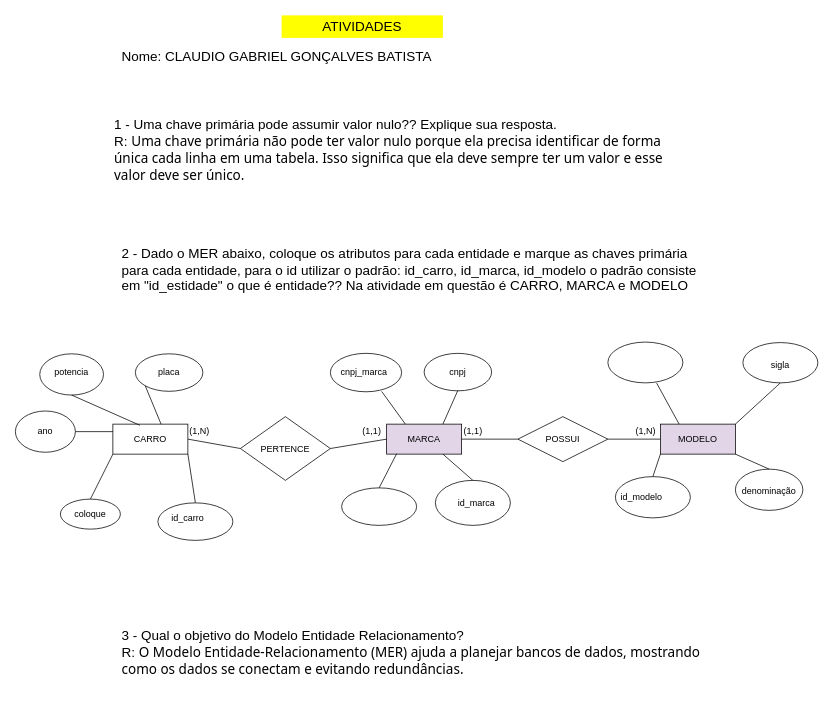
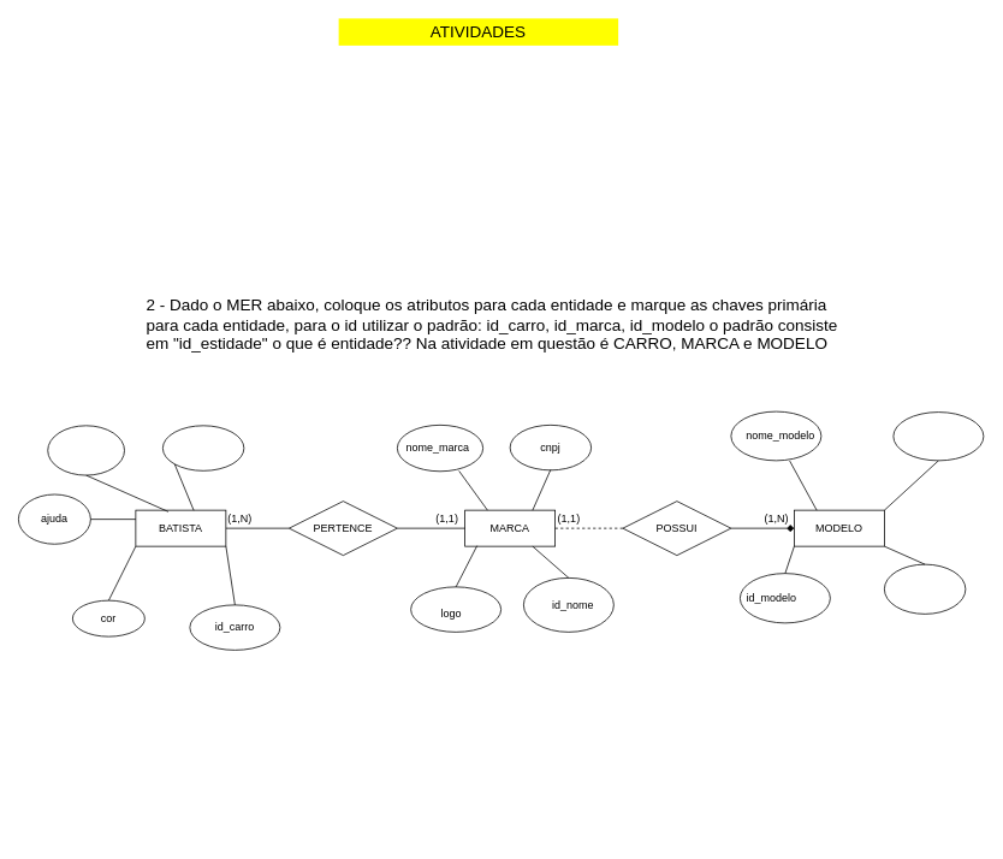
  <mxCell id="0" />
  <mxCell id="1" parent="0" />
- <mxCell id="2" value="&lt;font style=&quot;font-size: 18px;&quot;&gt;Nome: CLAUDIO GABRIEL GONÇALVES BATISTA&amp;nbsp;&lt;/font&gt;" style="text;html=1;align=left;verticalAlign=middle;whiteSpace=wrap;rounded=0;" parent="1" vertex="1"><mxGeometry x="160" y="60" width="430" height="30" as="geometry" /></mxCell>
- <mxCell id="3" value="&lt;span style=&quot;font-size: 18px;&quot;&gt;ATIVIDADES&lt;/span&gt;" style="text;html=1;align=center;verticalAlign=middle;whiteSpace=wrap;rounded=0;fillColor=#FFFF00;" parent="1" vertex="1"><mxGeometry x="375" y="20" width="215" height="30" as="geometry" /></mxCell>
- <mxCell id="4" value="&lt;font style=&quot;font-size: 18px;&quot;&gt;&lt;font style=&quot;font-size: 18px;&quot;&gt;1 -&amp;nbsp;&lt;/font&gt;&lt;span style=&quot;&quot;&gt;Uma&lt;/span&gt;&lt;span style=&quot;text-align: justify; background-color: initial; font-family: Arial;&quot;&gt; &lt;/span&gt;&lt;span style=&quot;text-align: justify; background-color: initial; font-family: Arial;&quot;&gt;chave&lt;/span&gt;&lt;span style=&quot;text-align: justify; background-color: initial; font-family: Arial;&quot;&gt; &lt;/span&gt;&lt;span style=&quot;text-align: justify; background-color: initial; font-family: Arial;&quot;&gt;primária&lt;/span&gt;&lt;span style=&quot;text-align: justify; background-color: initial; font-family: Arial;&quot;&gt; &lt;/span&gt;&lt;span style=&quot;text-align: justify; background-color: initial; font-family: Arial;&quot;&gt;pode&lt;/span&gt;&lt;span style=&quot;text-align: justify; background-color: initial; font-family: Arial;&quot;&gt; &lt;/span&gt;&lt;span style=&quot;text-align: justify; background-color: initial; font-family: Arial;&quot;&gt;assumir&lt;/span&gt;&lt;span style=&quot;text-align: justify; background-color: initial; font-family: Arial;&quot;&gt; &lt;/span&gt;&lt;span style=&quot;text-align: justify; background-color: initial; font-family: Arial;&quot;&gt;valor&lt;/span&gt;&lt;span style=&quot;text-align: justify; background-color: initial; font-family: Arial;&quot;&gt; &lt;/span&gt;&lt;span style=&quot;font-family: Arial;&quot;&gt;&lt;span style=&quot;&quot;&gt;nulo??&amp;nbsp;Explique sua resposta.&lt;/span&gt;&lt;br&gt;&lt;div style=&quot;&quot;&gt;&lt;span style=&quot;background-color: initial;&quot;&gt;R:&amp;nbsp;&lt;/span&gt;&lt;span style=&quot;font-family: SegoeUIVariable, SegoeUI, &amp;quot;Segoe UI&amp;quot;, &amp;quot;Helvetica Neue&amp;quot;, Helvetica, &amp;quot;Microsoft YaHei&amp;quot;, &amp;quot;Meiryo UI&amp;quot;, Meiryo, &amp;quot;Arial Unicode MS&amp;quot;, sans-serif; background-color: rgb(255, 255, 255);&quot;&gt;&lt;font style=&quot;font-size: 18px;&quot;&gt;Uma chave primária não pode ter valor nulo porque ela precisa identificar de forma única cada linha em uma tabela. Isso significa que ela deve sempre ter um valor e esse valor deve ser único.&lt;/font&gt;&lt;/span&gt;&lt;/div&gt;&lt;/span&gt;&lt;/font&gt;" style="text;html=1;align=left;verticalAlign=middle;whiteSpace=wrap;rounded=0;" parent="1" vertex="1"><mxGeometry x="150" y="140" width="780" height="120" as="geometry" /></mxCell>
+ <mxCell id="3" value="&lt;span style=&quot;font-size: 18px;&quot;&gt;ATIVIDADES&lt;/span&gt;" style="text;html=1;align=center;verticalAlign=middle;whiteSpace=wrap;rounded=0;fillColor=#FFFF00;" parent="1" vertex="1"><mxGeometry x="375" y="20" width="310" height="30" as="geometry" /></mxCell>
  <mxCell id="5" value="&lt;font style=&quot;font-size: 18px;&quot;&gt;&lt;font style=&quot;&quot;&gt;2 - Dado o MER abaixo, coloque os atributos para cada entidade e marque as chaves primária para cada entidade, para o id utilizar o padrão: id_carro, id_marca, id_modelo o padrão consiste em &quot;id_estidade&quot; o que é entidade?? Na atividade em questão é CARRO, MARCA e MODELO&lt;/font&gt;&lt;span style=&quot;text-align: justify; background-color: initial; font-family: Arial; color: rgb(89, 89, 89);&quot;&gt;&lt;br&gt;&lt;/span&gt;&lt;/font&gt;" style="text;html=1;align=left;verticalAlign=middle;whiteSpace=wrap;rounded=0;" parent="1" vertex="1"><mxGeometry x="160" y="330" width="780" height="60" as="geometry" /></mxCell>
- <mxCell id="6" value="CARRO" style="whiteSpace=wrap;html=1;align=center;" parent="1" vertex="1"><mxGeometry x="150" y="565" width="100" height="40" as="geometry" /></mxCell>
- <mxCell id="7" value="PERTENCE" style="shape=rhombus;perimeter=rhombusPerimeter;whiteSpace=wrap;html=1;align=center;" parent="1" vertex="1"><mxGeometry x="320" y="555" width="120" height="85" as="geometry" /></mxCell>
- <mxCell id="8" value="MARCA" style="whiteSpace=wrap;html=1;align=center;fillColor=#e1d5e7;" parent="1" vertex="1"><mxGeometry x="515" y="565" width="100" height="40" as="geometry" /></mxCell>
- <mxCell id="9" value="MODELO" style="whiteSpace=wrap;html=1;align=center;fillColor=#e1d5e7;" parent="1" vertex="1"><mxGeometry x="880" y="565" width="100" height="40" as="geometry" /></mxCell>
+ <mxCell id="6" value="BATISTA" style="whiteSpace=wrap;html=1;align=center;" parent="1" vertex="1"><mxGeometry x="150" y="565" width="100" height="40" as="geometry" /></mxCell>
+ <mxCell id="7" value="PERTENCE" style="shape=rhombus;perimeter=rhombusPerimeter;whiteSpace=wrap;html=1;align=center;" parent="1" vertex="1"><mxGeometry x="320" y="555" width="120" height="60" as="geometry" /></mxCell>
+ <mxCell id="8" value="MARCA" style="whiteSpace=wrap;html=1;align=center;" parent="1" vertex="1"><mxGeometry x="515" y="565" width="100" height="40" as="geometry" /></mxCell>
+ <mxCell id="9" value="MODELO" style="whiteSpace=wrap;html=1;align=center;" parent="1" vertex="1"><mxGeometry x="880" y="565" width="100" height="40" as="geometry" /></mxCell>
  <mxCell id="10" value="POSSUI" style="shape=rhombus;perimeter=rhombusPerimeter;whiteSpace=wrap;html=1;align=center;" parent="1" vertex="1"><mxGeometry x="690" y="555" width="120" height="60" as="geometry" /></mxCell>
  <mxCell id="11" value="" style="endArrow=none;html=1;rounded=0;exitX=1;exitY=0.5;exitDx=0;exitDy=0;entryX=0;entryY=0.5;entryDx=0;entryDy=0;" parent="1" source="7" target="8" edge="1"><mxGeometry relative="1" as="geometry"><mxPoint x="510" y="545" as="sourcePoint" /><mxPoint x="670" y="545" as="targetPoint" /></mxGeometry></mxCell>
  <mxCell id="12" value="" style="endArrow=none;html=1;rounded=0;exitX=1;exitY=0.5;exitDx=0;exitDy=0;entryX=0;entryY=0.5;entryDx=0;entryDy=0;" parent="1" source="6" target="7" edge="1"><mxGeometry relative="1" as="geometry"><mxPoint x="510" y="545" as="sourcePoint" /><mxPoint x="670" y="545" as="targetPoint" /></mxGeometry></mxCell>
- <mxCell id="13" value="" style="endArrow=none;html=1;rounded=0;entryX=0;entryY=0.5;entryDx=0;entryDy=0;exitX=1;exitY=0.5;exitDx=0;exitDy=0;" parent="1" source="10" target="9" edge="1"><mxGeometry relative="1" as="geometry"><mxPoint x="510" y="545" as="sourcePoint" /><mxPoint x="670" y="545" as="targetPoint" /></mxGeometry></mxCell>
- <mxCell id="14" value="" style="endArrow=none;html=1;rounded=0;exitX=1;exitY=0.5;exitDx=0;exitDy=0;" parent="1" source="8" target="10" edge="1"><mxGeometry relative="1" as="geometry"><mxPoint x="510" y="545" as="sourcePoint" /><mxPoint x="670" y="545" as="targetPoint" /></mxGeometry></mxCell>
+ <mxCell id="13" value="" style="endArrow=diamond;html=1;rounded=0;entryX=0;entryY=0.5;entryDx=0;entryDy=0;exitX=1;exitY=0.5;exitDx=0;exitDy=0;" parent="1" source="10" target="9" edge="1"><mxGeometry relative="1" as="geometry"><mxPoint x="510" y="545" as="sourcePoint" /><mxPoint x="670" y="545" as="targetPoint" /></mxGeometry></mxCell>
+ <mxCell id="14" value="" style="endArrow=none;html=1;rounded=0;exitX=1;exitY=0.5;exitDx=0;exitDy=0;dashed=1;" parent="1" source="8" target="10" edge="1"><mxGeometry relative="1" as="geometry"><mxPoint x="510" y="545" as="sourcePoint" /><mxPoint x="670" y="545" as="targetPoint" /></mxGeometry></mxCell>
  <mxCell id="15" value="(1,N)" style="text;html=1;align=center;verticalAlign=middle;resizable=0;points=[];autosize=1;strokeColor=none;fillColor=none;" parent="1" vertex="1"><mxGeometry x="240" y="560" width="50" height="30" as="geometry" /></mxCell>
  <mxCell id="16" value="(1,1)" style="text;html=1;align=center;verticalAlign=middle;resizable=0;points=[];autosize=1;strokeColor=none;fillColor=none;" parent="1" vertex="1"><mxGeometry x="470" y="560" width="50" height="30" as="geometry" /></mxCell>
  <mxCell id="17" value="(1,N)" style="text;html=1;align=center;verticalAlign=middle;resizable=0;points=[];autosize=1;strokeColor=none;fillColor=none;" parent="1" vertex="1"><mxGeometry x="835" y="560" width="50" height="30" as="geometry" /></mxCell>
  <mxCell id="18" value="(1,1)" style="text;html=1;align=center;verticalAlign=middle;resizable=0;points=[];autosize=1;strokeColor=none;fillColor=none;" parent="1" vertex="1"><mxGeometry x="605" y="560" width="50" height="30" as="geometry" /></mxCell>
- <mxCell id="19" value="&lt;font style=&quot;font-size: 18px;&quot;&gt;&lt;font style=&quot;font-size: 18px;&quot;&gt;3 - Qual o objetivo do Modelo Entidade Relacionamento?&lt;br&gt;&lt;/font&gt;&lt;span style=&quot;text-align: justify; background-color: initial; font-family: Arial;&quot;&gt;R:&amp;nbsp;&lt;/span&gt;&lt;span style=&quot;font-family: SegoeUIVariable, SegoeUI, &amp;quot;Segoe UI&amp;quot;, &amp;quot;Helvetica Neue&amp;quot;, Helvetica, &amp;quot;Microsoft YaHei&amp;quot;, &amp;quot;Meiryo UI&amp;quot;, Meiryo, &amp;quot;Arial Unicode MS&amp;quot;, sans-serif;&quot;&gt;O Modelo Entidade-Relacionamento (MER) ajuda a planejar bancos de dados, mostrando como os dados se conectam e evitando redundâncias.&lt;/span&gt;&lt;span style=&quot;text-align: justify; background-color: initial; font-family: Arial; color: rgb(89, 89, 89);&quot;&gt;&lt;br&gt;&lt;/span&gt;&lt;/font&gt;" style="text;html=1;align=left;verticalAlign=middle;whiteSpace=wrap;rounded=0;" parent="1" vertex="1"><mxGeometry x="160" y="810" width="780" height="120" as="geometry" /></mxCell>
  <mxCell id="20" value="" style="ellipse;whiteSpace=wrap;html=1;" parent="1" vertex="1"><mxGeometry x="52.5" y="471.25" width="85" height="55" as="geometry" /></mxCell>
  <mxCell id="21" value="" style="ellipse;whiteSpace=wrap;html=1;" parent="1" vertex="1"><mxGeometry x="180" y="471.25" width="90" height="50" as="geometry" /></mxCell>
- <mxCell id="22" value="potencia" style="text;html=1;align=center;verticalAlign=middle;whiteSpace=wrap;rounded=0;" vertex="1" parent="1"><mxGeometry x="65" y="481.25" width="60" height="30" as="geometry" /></mxCell>
  <mxCell id="23" value="" style="ellipse;whiteSpace=wrap;html=1;" vertex="1" parent="1"><mxGeometry x="210" y="670" width="100" height="50" as="geometry" /></mxCell>
  <mxCell id="24" value="" style="ellipse;whiteSpace=wrap;html=1;" vertex="1" parent="1"><mxGeometry x="80" y="665" width="80" height="40" as="geometry" /></mxCell>
  <mxCell id="25" value="" style="ellipse;whiteSpace=wrap;html=1;" vertex="1" parent="1"><mxGeometry x="20" y="547.5" width="80" height="55" as="geometry" /></mxCell>
- <mxCell id="26" value="ano" style="text;html=1;align=center;verticalAlign=middle;whiteSpace=wrap;rounded=0;" vertex="1" parent="1"><mxGeometry x="30" y="560" width="60" height="30" as="geometry" /></mxCell>
- <mxCell id="27" value="coloque" style="text;html=1;align=center;verticalAlign=middle;whiteSpace=wrap;rounded=0;" vertex="1" parent="1"><mxGeometry x="90" y="670" width="60" height="30" as="geometry" /></mxCell>
- <mxCell id="28" value="id_carro" style="text;html=1;align=center;verticalAlign=middle;whiteSpace=wrap;rounded=0;" vertex="1" parent="1"><mxGeometry x="220" y="675" width="60" height="30" as="geometry" /></mxCell>
- <mxCell id="29" value="placa" style="text;html=1;align=center;verticalAlign=middle;whiteSpace=wrap;rounded=0;" vertex="1" parent="1"><mxGeometry x="195" y="481.25" width="60" height="30" as="geometry" /></mxCell>
+ <mxCell id="26" value="ajuda" style="text;html=1;align=center;verticalAlign=middle;whiteSpace=wrap;rounded=0;" vertex="1" parent="1"><mxGeometry x="30" y="560" width="60" height="30" as="geometry" /></mxCell>
+ <mxCell id="27" value="cor" style="text;html=1;align=center;verticalAlign=middle;whiteSpace=wrap;rounded=0;" vertex="1" parent="1"><mxGeometry x="90" y="670" width="60" height="30" as="geometry" /></mxCell>
+ <mxCell id="28" value="id_carro" style="text;html=1;align=center;verticalAlign=middle;whiteSpace=wrap;rounded=0;" vertex="1" parent="1"><mxGeometry x="230" y="680" width="60" height="30" as="geometry" /></mxCell>
  <mxCell id="30" value="" style="endArrow=none;html=1;rounded=0;exitX=0.5;exitY=0;exitDx=0;exitDy=0;entryX=1;entryY=1;entryDx=0;entryDy=0;" edge="1" parent="1" source="23" target="6"><mxGeometry width="50" height="50" relative="1" as="geometry"><mxPoint x="380" y="620" as="sourcePoint" /><mxPoint x="430" y="570" as="targetPoint" /></mxGeometry></mxCell>
  <mxCell id="31" value="" style="endArrow=none;html=1;rounded=0;exitX=0.643;exitY=0.003;exitDx=0;exitDy=0;exitPerimeter=0;entryX=0;entryY=1;entryDx=0;entryDy=0;" edge="1" parent="1" source="6" target="21"><mxGeometry width="50" height="50" relative="1" as="geometry"><mxPoint x="380" y="620" as="sourcePoint" /><mxPoint x="430" y="570" as="targetPoint" /></mxGeometry></mxCell>
  <mxCell id="32" value="" style="endArrow=none;html=1;rounded=0;exitX=0.5;exitY=0;exitDx=0;exitDy=0;entryX=0;entryY=1;entryDx=0;entryDy=0;" edge="1" parent="1" source="24" target="6"><mxGeometry width="50" height="50" relative="1" as="geometry"><mxPoint x="380" y="620" as="sourcePoint" /><mxPoint x="430" y="570" as="targetPoint" /></mxGeometry></mxCell>
  <mxCell id="33" value="" style="endArrow=none;html=1;rounded=0;exitX=1;exitY=0.5;exitDx=0;exitDy=0;entryX=0;entryY=0.25;entryDx=0;entryDy=0;" edge="1" parent="1" source="25" target="6"><mxGeometry width="50" height="50" relative="1" as="geometry"><mxPoint x="380" y="620" as="sourcePoint" /><mxPoint x="430" y="570" as="targetPoint" /></mxGeometry></mxCell>
  <mxCell id="34" value="" style="endArrow=none;html=1;rounded=0;exitX=0.5;exitY=1;exitDx=0;exitDy=0;entryX=0.361;entryY=0.04;entryDx=0;entryDy=0;entryPerimeter=0;" edge="1" parent="1" source="20" target="6"><mxGeometry width="50" height="50" relative="1" as="geometry"><mxPoint x="220" y="550" as="sourcePoint" /><mxPoint x="430" y="570" as="targetPoint" /></mxGeometry></mxCell>
  <mxCell id="35" value="" style="ellipse;whiteSpace=wrap;html=1;" vertex="1" parent="1"><mxGeometry x="455" y="650" width="100" height="50" as="geometry" /></mxCell>
  <mxCell id="36" value="" style="ellipse;whiteSpace=wrap;html=1;" vertex="1" parent="1"><mxGeometry x="565" y="470.63" width="90" height="50" as="geometry" /></mxCell>
  <mxCell id="37" value="" style="ellipse;whiteSpace=wrap;html=1;" vertex="1" parent="1"><mxGeometry x="440" y="470.63" width="95" height="51.25" as="geometry" /></mxCell>
  <mxCell id="38" value="" style="ellipse;whiteSpace=wrap;html=1;" vertex="1" parent="1"><mxGeometry x="580" y="640" width="100" height="60" as="geometry" /></mxCell>
- <mxCell id="39" value="id_marca" style="text;html=1;align=center;verticalAlign=middle;whiteSpace=wrap;rounded=0;" vertex="1" parent="1"><mxGeometry x="605" y="655" width="60" height="30" as="geometry" /></mxCell>
+ <mxCell id="39" value="id_nome" style="text;html=1;align=center;verticalAlign=middle;whiteSpace=wrap;rounded=0;" vertex="1" parent="1"><mxGeometry x="605" y="655" width="60" height="30" as="geometry" /></mxCell>
+ <mxCell id="40" value="logo" style="text;html=1;align=center;verticalAlign=middle;whiteSpace=wrap;rounded=0;" vertex="1" parent="1"><mxGeometry x="470" y="665" width="60" height="30" as="geometry" /></mxCell>
  <mxCell id="41" value="cnpj" style="text;html=1;align=center;verticalAlign=middle;whiteSpace=wrap;rounded=0;" vertex="1" parent="1"><mxGeometry x="580" y="481.26" width="60" height="30" as="geometry" /></mxCell>
- <mxCell id="42" value="cnpj_marca" style="text;html=1;align=center;verticalAlign=middle;whiteSpace=wrap;rounded=0;" vertex="1" parent="1"><mxGeometry x="455" y="480.63" width="60" height="30" as="geometry" /></mxCell>
+ <mxCell id="42" value="nome_marca" style="text;html=1;align=center;verticalAlign=middle;whiteSpace=wrap;rounded=0;" vertex="1" parent="1"><mxGeometry x="455" y="480.63" width="60" height="30" as="geometry" /></mxCell>
  <mxCell id="43" value="" style="endArrow=none;html=1;rounded=0;exitX=0.5;exitY=0;exitDx=0;exitDy=0;entryX=0.75;entryY=1;entryDx=0;entryDy=0;" edge="1" parent="1" source="38" target="8"><mxGeometry width="50" height="50" relative="1" as="geometry"><mxPoint x="380" y="620" as="sourcePoint" /><mxPoint x="430" y="570" as="targetPoint" /></mxGeometry></mxCell>
  <mxCell id="44" value="" style="endArrow=none;html=1;rounded=0;exitX=0.75;exitY=0;exitDx=0;exitDy=0;" edge="1" parent="1" source="8"><mxGeometry width="50" height="50" relative="1" as="geometry"><mxPoint x="380" y="620" as="sourcePoint" /><mxPoint x="610" y="520" as="targetPoint" /></mxGeometry></mxCell>
  <mxCell id="45" value="" style="endArrow=none;html=1;rounded=0;entryX=0.72;entryY=0.991;entryDx=0;entryDy=0;entryPerimeter=0;exitX=0.25;exitY=0;exitDx=0;exitDy=0;" edge="1" parent="1" source="8" target="37"><mxGeometry width="50" height="50" relative="1" as="geometry"><mxPoint x="380" y="620" as="sourcePoint" /><mxPoint x="430" y="570" as="targetPoint" /></mxGeometry></mxCell>
  <mxCell id="46" value="" style="endArrow=none;html=1;rounded=0;exitX=0.5;exitY=0;exitDx=0;exitDy=0;entryX=0.134;entryY=0.984;entryDx=0;entryDy=0;entryPerimeter=0;" edge="1" parent="1" source="35" target="8"><mxGeometry width="50" height="50" relative="1" as="geometry"><mxPoint x="380" y="620" as="sourcePoint" /><mxPoint x="430" y="570" as="targetPoint" /></mxGeometry></mxCell>
  <mxCell id="47" value="" style="ellipse;whiteSpace=wrap;html=1;" vertex="1" parent="1"><mxGeometry x="820" y="635" width="100" height="55" as="geometry" /></mxCell>
  <mxCell id="48" value="" style="ellipse;whiteSpace=wrap;html=1;" vertex="1" parent="1"><mxGeometry x="980" y="625" width="90" height="55" as="geometry" /></mxCell>
  <mxCell id="49" value="" style="ellipse;whiteSpace=wrap;html=1;" vertex="1" parent="1"><mxGeometry x="990" y="456.26" width="100" height="53.74" as="geometry" /></mxCell>
  <mxCell id="50" value="" style="ellipse;whiteSpace=wrap;html=1;" vertex="1" parent="1"><mxGeometry x="810" y="455.63" width="100" height="54.37" as="geometry" /></mxCell>
- <mxCell id="51" value="denominação" style="text;html=1;align=center;verticalAlign=middle;whiteSpace=wrap;rounded=0;" vertex="1" parent="1"><mxGeometry x="995" y="640" width="60" height="30" as="geometry" /></mxCell>
  <mxCell id="52" value="id_modelo" style="text;html=1;align=center;verticalAlign=middle;whiteSpace=wrap;rounded=0;" vertex="1" parent="1"><mxGeometry x="825" y="647.5" width="60" height="30" as="geometry" /></mxCell>
- <mxCell id="53" value="sigla" style="text;html=1;align=center;verticalAlign=middle;whiteSpace=wrap;rounded=0;" vertex="1" parent="1"><mxGeometry x="1010" y="471.25" width="60" height="30" as="geometry" /></mxCell>
+ <mxCell id="54" value="nome_modelo" style="text;html=1;align=center;verticalAlign=middle;whiteSpace=wrap;rounded=0;" vertex="1" parent="1"><mxGeometry x="835" y="468.13" width="60" height="30" as="geometry" /></mxCell>
  <mxCell id="55" value="" style="endArrow=none;html=1;rounded=0;exitX=0.5;exitY=0;exitDx=0;exitDy=0;entryX=1;entryY=1;entryDx=0;entryDy=0;" edge="1" parent="1" source="48" target="9"><mxGeometry width="50" height="50" relative="1" as="geometry"><mxPoint x="710" y="620" as="sourcePoint" /><mxPoint x="760" y="570" as="targetPoint" /></mxGeometry></mxCell>
  <mxCell id="56" value="" style="endArrow=none;html=1;rounded=0;exitX=0.5;exitY=0;exitDx=0;exitDy=0;entryX=0;entryY=1;entryDx=0;entryDy=0;" edge="1" parent="1" source="47" target="9"><mxGeometry width="50" height="50" relative="1" as="geometry"><mxPoint x="710" y="620" as="sourcePoint" /><mxPoint x="760" y="570" as="targetPoint" /></mxGeometry></mxCell>
  <mxCell id="57" value="" style="endArrow=none;html=1;rounded=0;entryX=0.5;entryY=1;entryDx=0;entryDy=0;exitX=1;exitY=0;exitDx=0;exitDy=0;" edge="1" parent="1" source="9" target="49"><mxGeometry width="50" height="50" relative="1" as="geometry"><mxPoint x="710" y="620" as="sourcePoint" /><mxPoint x="760" y="570" as="targetPoint" /></mxGeometry></mxCell>
  <mxCell id="58" value="" style="endArrow=none;html=1;rounded=0;entryX=0.65;entryY=1.005;entryDx=0;entryDy=0;entryPerimeter=0;exitX=0.25;exitY=0;exitDx=0;exitDy=0;" edge="1" parent="1" source="9" target="50"><mxGeometry width="50" height="50" relative="1" as="geometry"><mxPoint x="710" y="620" as="sourcePoint" /><mxPoint x="760" y="570" as="targetPoint" /></mxGeometry></mxCell>
